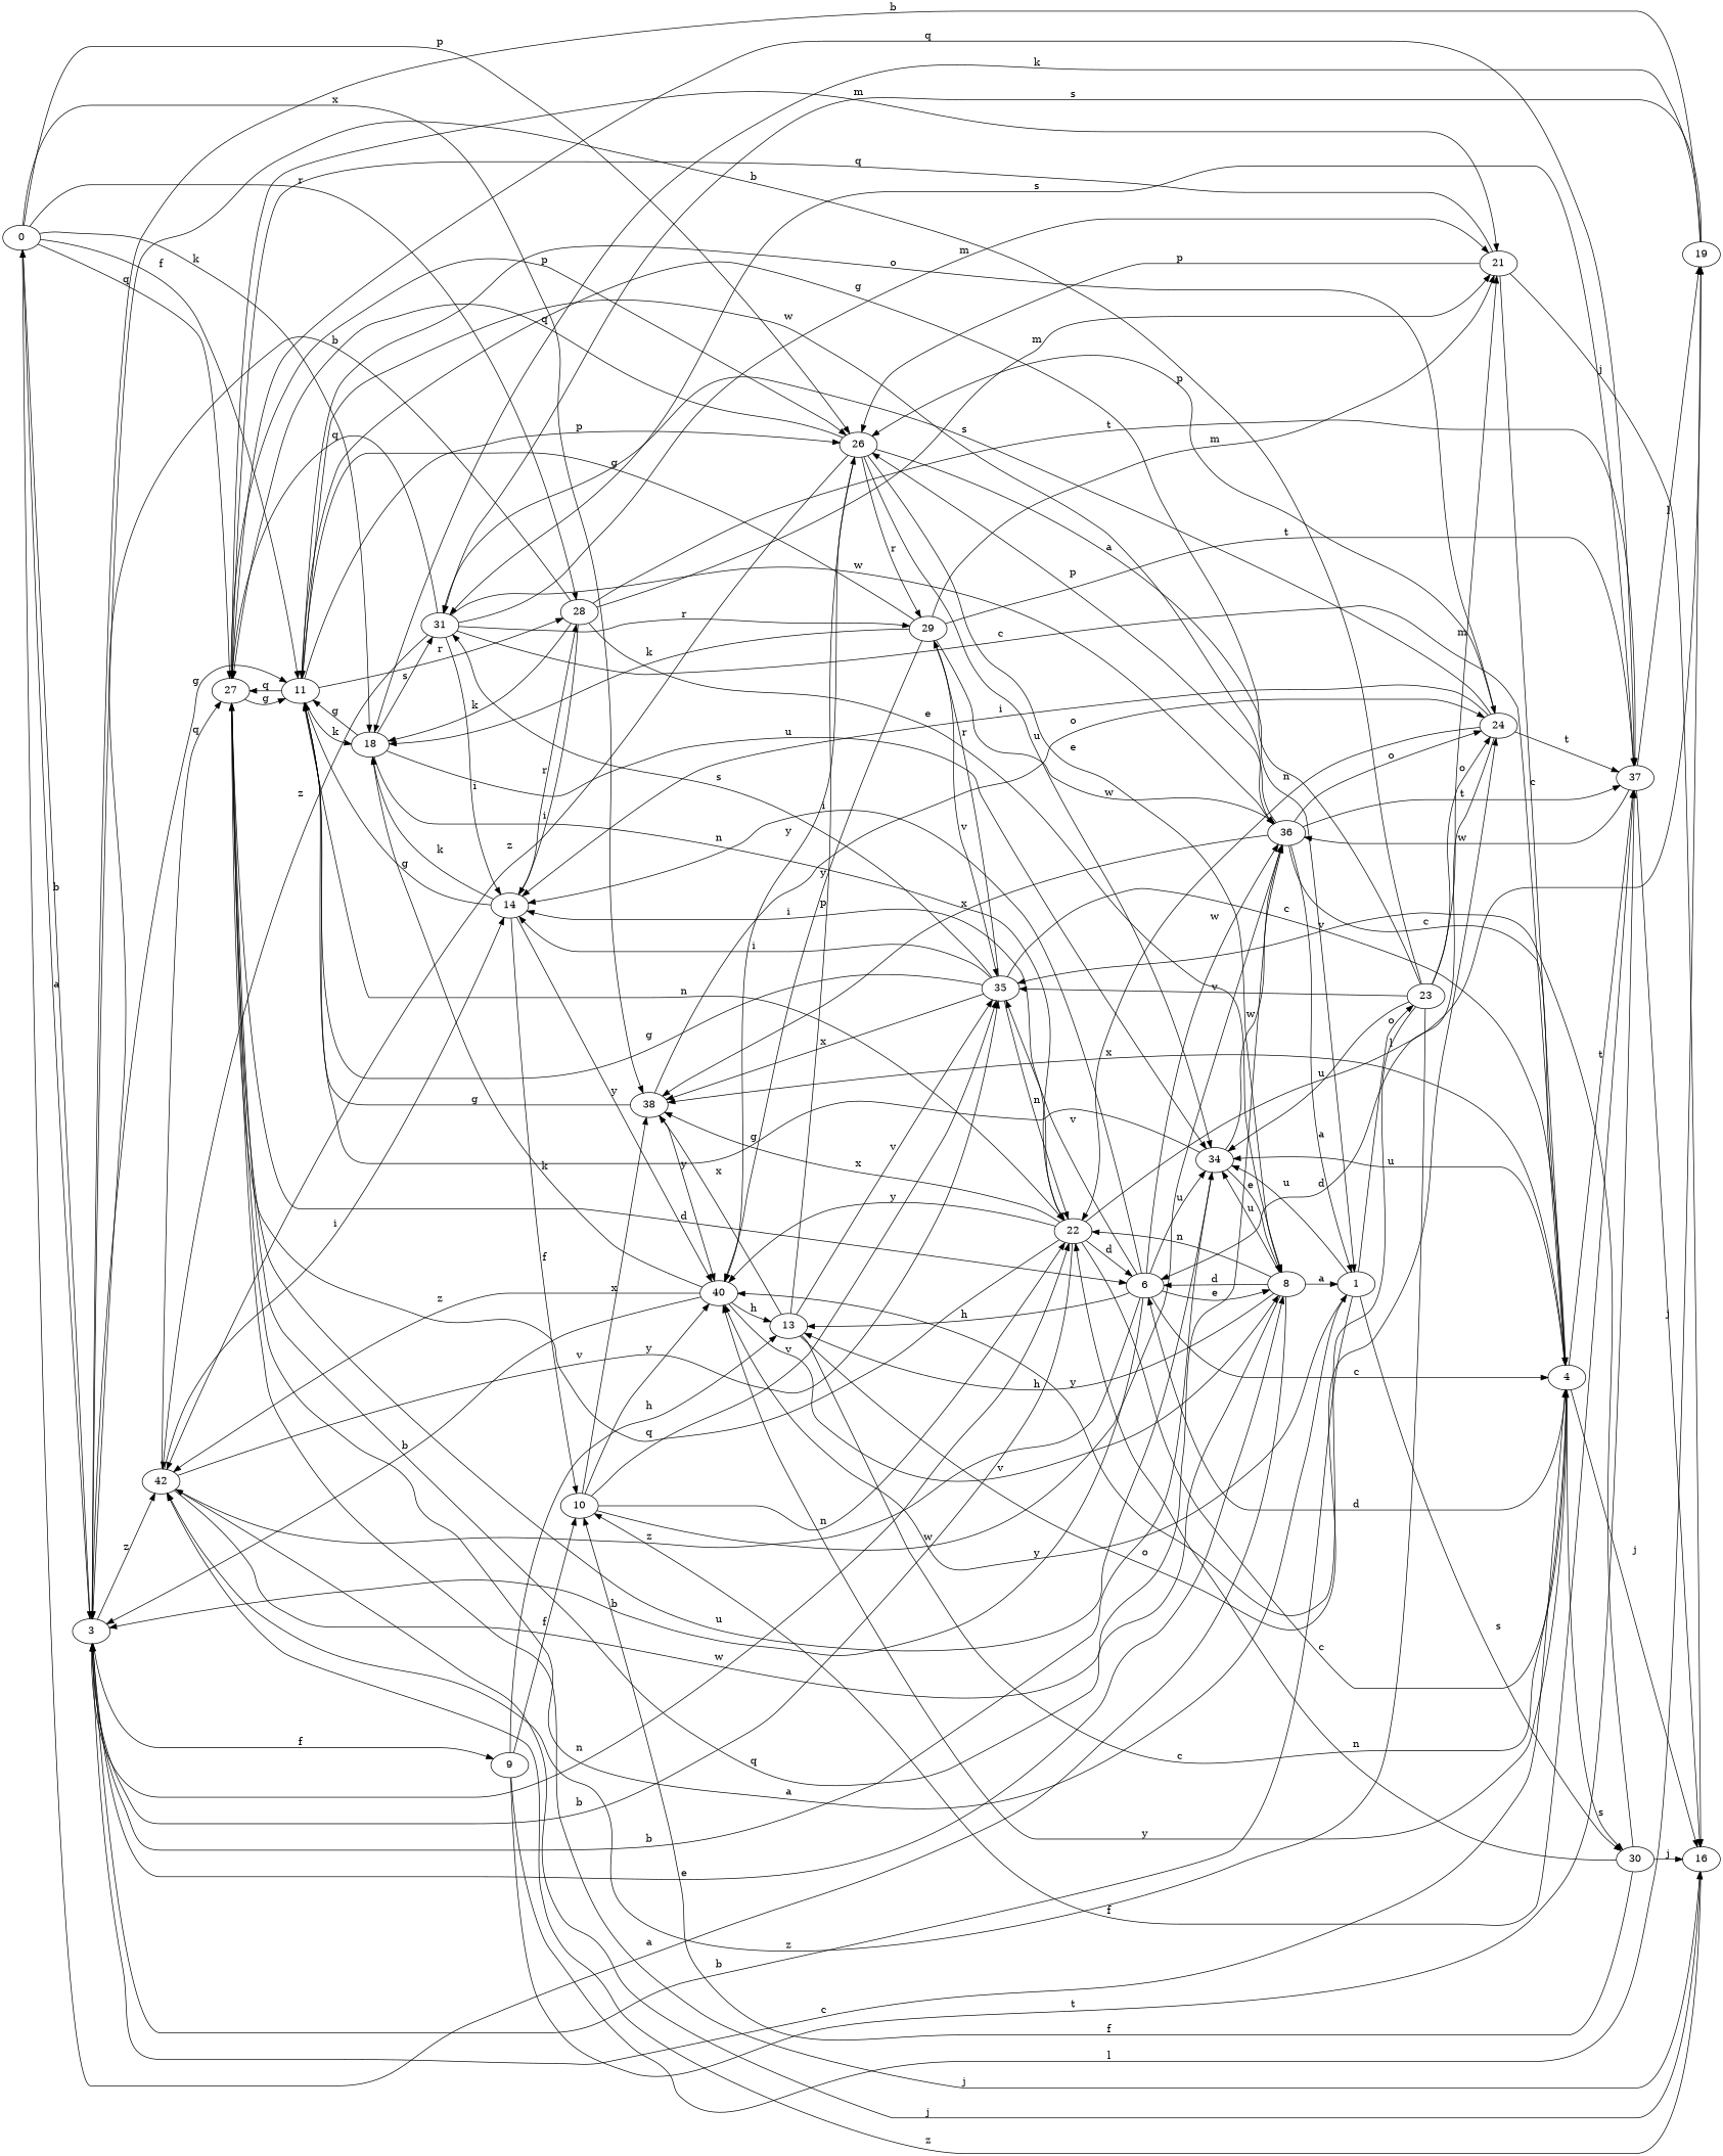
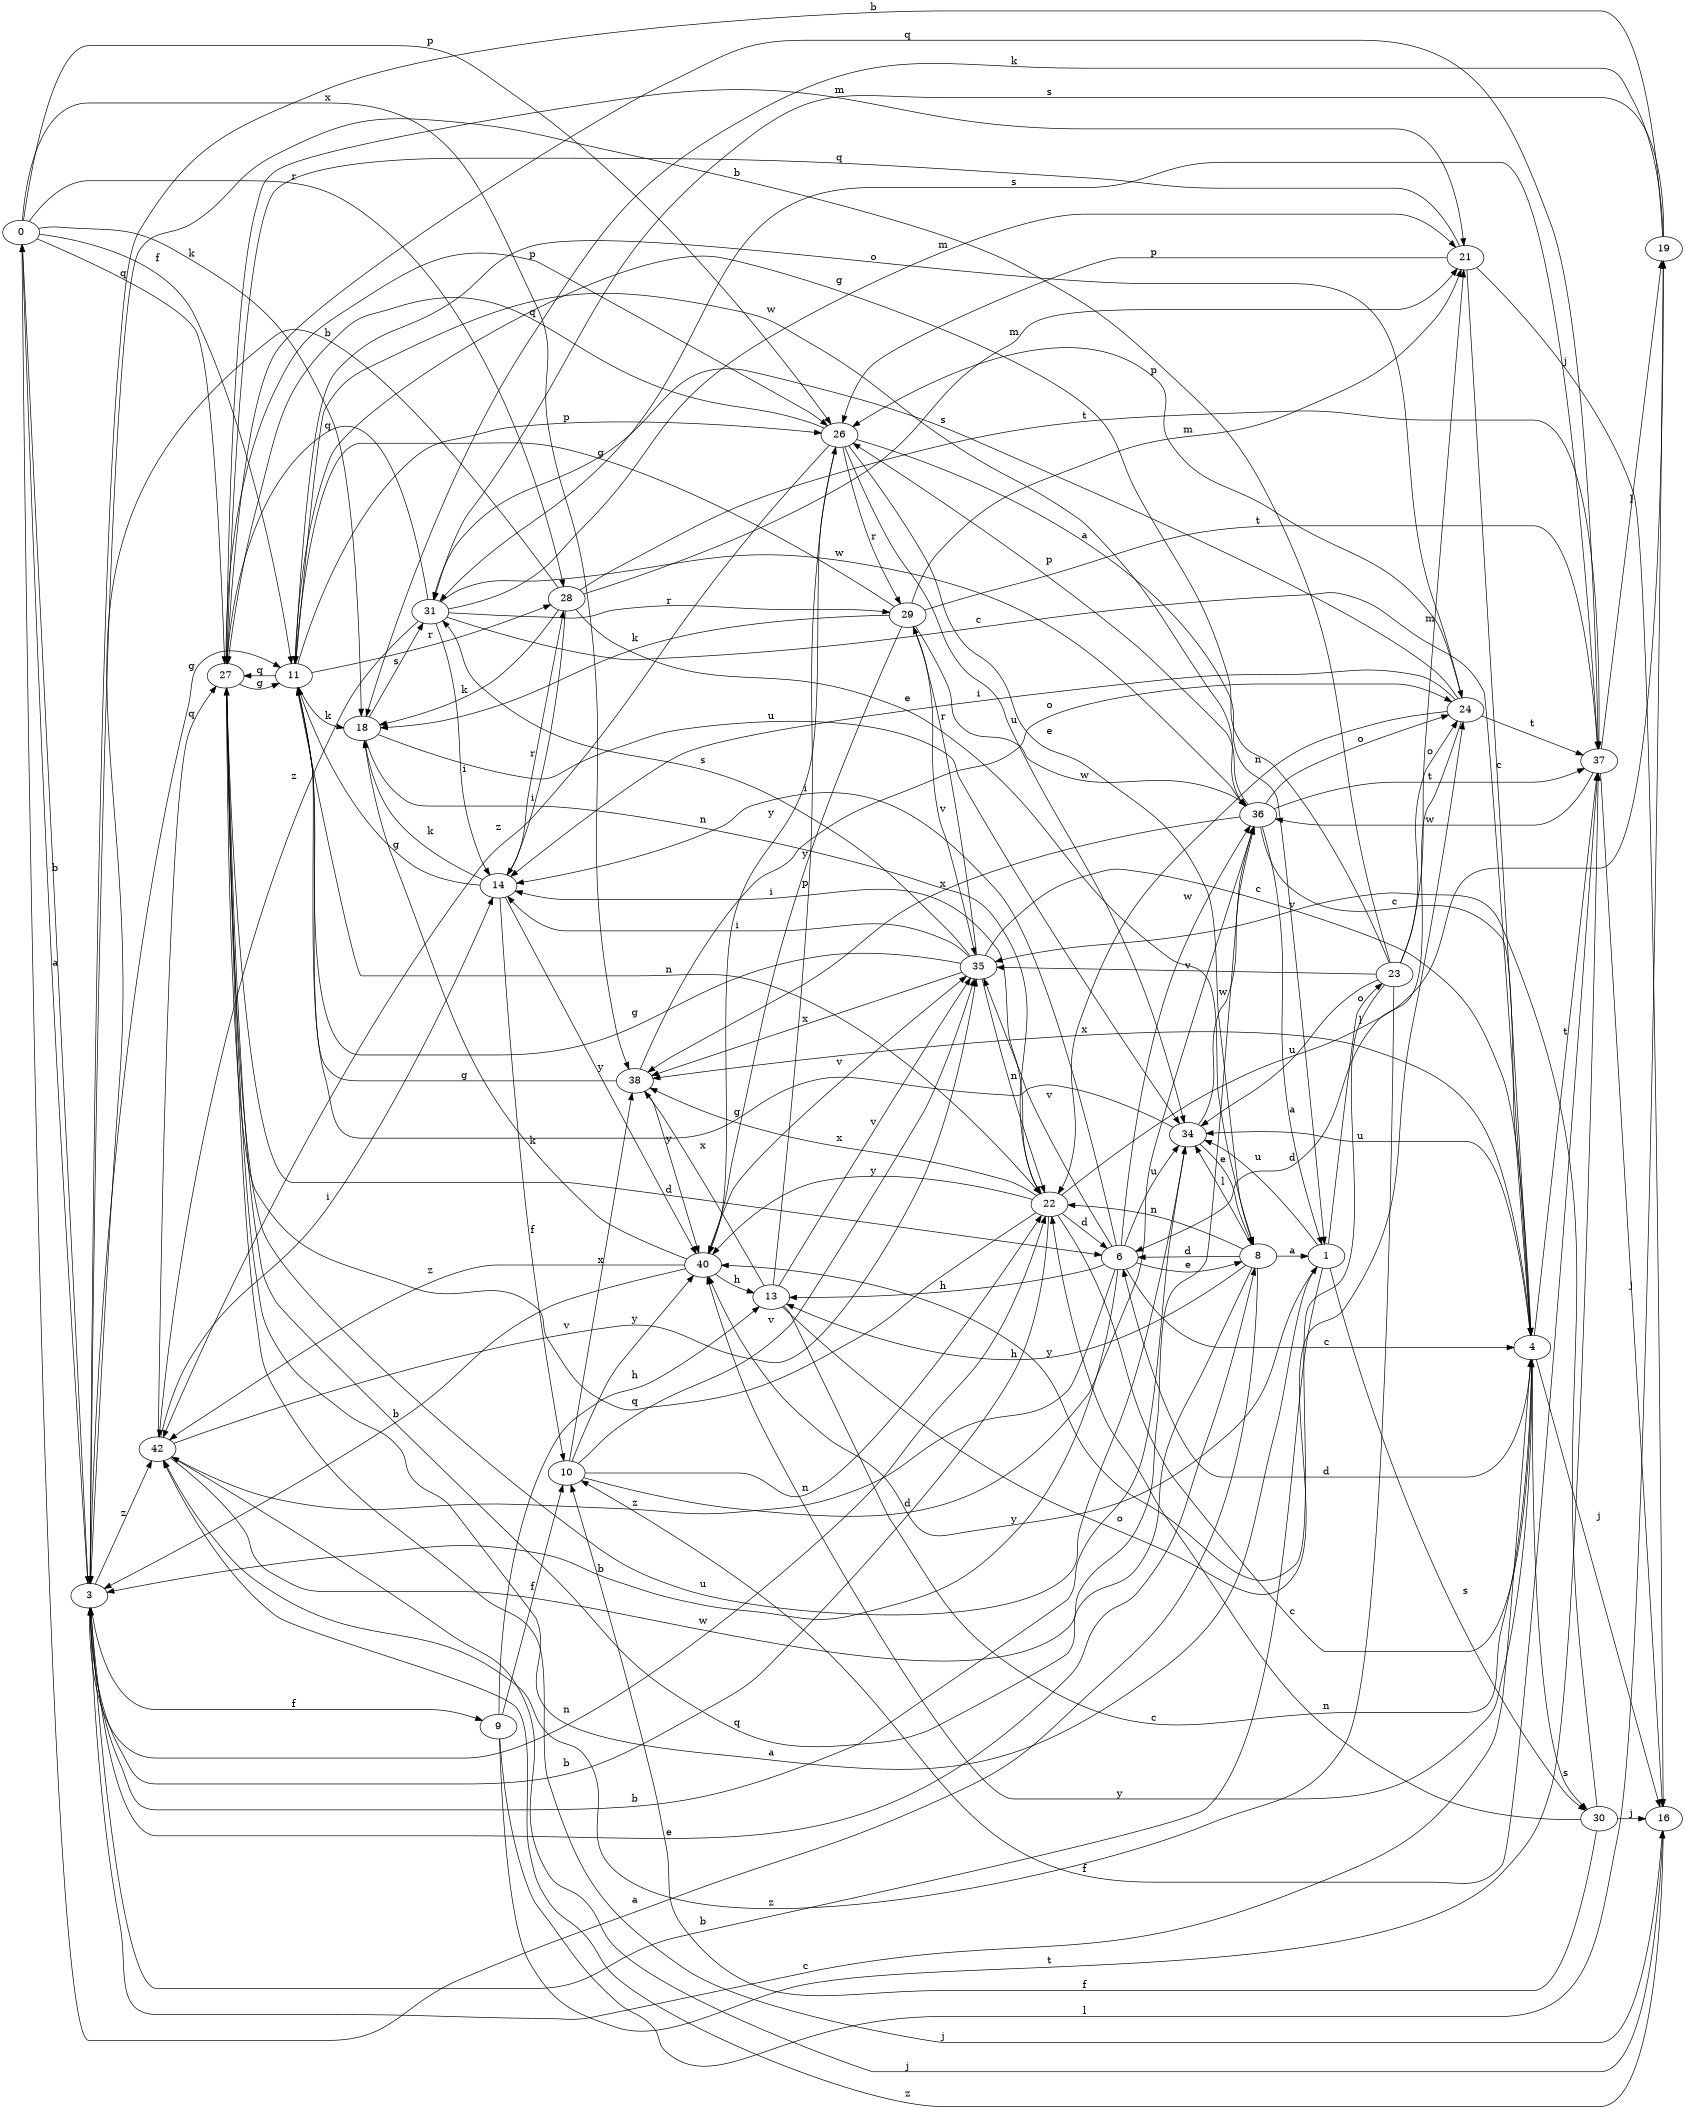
  strict digraph {
    rankdir=LR
    0
    3
    11
    18
    26
    27
    28
    38
    4
    8
    9
    22
    42
    36
    24
    34
    31
    1
    40
    29
    6
    16
    21
    n24 [label=37]
    14
    23
    30
    35
    10
    13
    19
    0 -> 3 [label=b]
    0 -> 11 [label=f]
    0 -> 18 [label=k]
    0 -> 26 [label=p]
    0 -> 27 [label=q]
    0 -> 28 [label=r]
    0 -> 38 [label=x]
    3 -> 0 [label=a]
    3 -> 11 [label=g]
    3 -> 4 [label=c]
    3 -> 8 [label=e]
    3 -> 9 [label=f]
    3 -> 22 [label=n]
    3 -> 42 [label=z]
    11 -> 18 [label=k]
    11 -> 26 [label=p]
    11 -> 27 [label=q]
    11 -> 28 [label=r]
    11 -> 22 [label=n]
    11 -> 36 [label=w]
    11 -> 24 [label=o]
-   18 -> 11 [label=g]
    18 -> 22 [label=n]
    18 -> 34 [label=u]
    18 -> 31 [label=s]
    26 -> 27 [label=q]
    26 -> 8 [label=e]
    26 -> 42 [label=z]
    26 -> 34 [label=u]
    26 -> 1 [label=a]
    26 -> 40 [label=y]
    26 -> 29 [label=r]
    27 -> 11 [label=g]
    27 -> 26 [label=p]
    27 -> 34 [label=u]
    27 -> 1 [label=a]
    27 -> 6 [label=d]
    27 -> 16 [label=j]
    27 -> 21 [label=m]
    28 -> 3 [label=b]
    28 -> 18 [label=k]
    28 -> 8 [label=e]
    28 -> 21 [label=m]
    28 -> n24 [label=t]
    28 -> 14 [label=i]
    38 -> 11 [label=g]
    38 -> 24 [label=o]
    38 -> 40 [label=y]
    4 -> 38 [label=x]
    4 -> 34 [label=u]
    4 -> 40 [label=y]
    4 -> 6 [label=d]
    4 -> 16 [label=j]
    4 -> n24 [label=t]
    4 -> 30 [label=s]
    8 -> 0 [label=a]
    8 -> 27 [label=q]
    8 -> 22 [label=n]
-   8 -> 34 [label=u]
+   8 -> 34 [label=l]
    8 -> 1 [label=a]
    8 -> 6 [label=d]
    8 -> 13 [label=h]
    9 -> n24 [label=t]
    9 -> 10 [label=f]
    9 -> 13 [label=h]
    9 -> 19 [label=l]
    22 -> 3 [label=b]
    22 -> 27 [label=q]
    22 -> 38 [label=x]
    22 -> 4 [label=c]
    22 -> 40 [label=y]
    22 -> 6 [label=d]
    22 -> 14 [label=i]
    22 -> 19 [label=l]
    42 -> 27 [label=q]
    42 -> 36 [label=w]
    42 -> 16 [label=j]
    42 -> 14 [label=i]
    42 -> 35 [label=v]
    36 -> 26 [label=p]
    36 -> 38 [label=x]
    36 -> 4 [label=c]
    36 -> 24 [label=o]
    36 -> 1 [label=a]
    36 -> n24 [label=t]
    24 -> 26 [label=p]
    24 -> 22 [label=n]
    24 -> 31 [label=s]
    24 -> 6 [label=d]
    24 -> n24 [label=t]
    24 -> 14 [label=i]
    34 -> 3 [label=b]
    34 -> 11 [label=g]
    34 -> 8 [label=e]
    34 -> 36 [label=w]
    31 -> 27 [label=q]
    31 -> 4 [label=c]
    31 -> 42 [label=z]
    31 -> 36 [label=w]
    31 -> 29 [label=r]
    31 -> 21 [label=m]
    31 -> 14 [label=i]
    1 -> 3 [label=b]
    1 -> 34 [label=u]
    1 -> 40 [label=y]
    1 -> 23 [label=o]
    1 -> 30 [label=s]
    40 -> 3 [label=b]
    40 -> 18 [label=k]
    40 -> 42 [label=z]
-   40 -> 8 [label=v]
+   40 -> 35 [label=v]
    40 -> 13 [label=h]
    29 -> 11 [label=g]
    29 -> 18 [label=k]
    29 -> 36 [label=w]
    29 -> 40 [label=y]
    29 -> 21 [label=m]
    29 -> n24 [label=t]
    29 -> 35 [label=v]
    6 -> 3 [label=b]
    6 -> 4 [label=c]
    6 -> 8 [label=e]
    6 -> 42 [label=z]
    6 -> 36 [label=w]
    6 -> 34 [label=u]
    6 -> 14 [label=i]
    6 -> 35 [label=v]
    6 -> 13 [label=h]
    16 -> 42 [label=z]
    21 -> 26 [label=p]
    21 -> 27 [label=q]
    21 -> 4 [label=c]
    21 -> 16 [label=j]
    n24 -> 27 [label=q]
    n24 -> 36 [label=w]
    n24 -> 31 [label=s]
    n24 -> 16 [label=j]
    n24 -> 10 [label=f]
    n24 -> 19 [label=l]
    14 -> 11 [label=g]
    14 -> 18 [label=k]
    14 -> 28 [label=r]
    14 -> 40 [label=y]
    14 -> 10 [label=f]
    23 -> 3 [label=b]
    23 -> 11 [label=g]
    23 -> 42 [label=z]
    23 -> 24 [label=o]
    23 -> 34 [label=u]
    23 -> 40 [label=y]
    23 -> 21 [label=m]
    23 -> 35 [label=v]
    30 -> 22 [label=n]
    30 -> 16 [label=j]
    30 -> 35 [label=v]
    30 -> 10 [label=f]
    35 -> 11 [label=g]
    35 -> 38 [label=x]
    35 -> 4 [label=c]
    35 -> 22 [label=n]
    35 -> 31 [label=s]
    35 -> 29 [label=r]
    35 -> 14 [label=i]
    10 -> 38 [label=x]
    10 -> 22 [label=n]
-   10 -> 36 [label=w]
+   10 -> 36 [label=d]
    10 -> 40 [label=y]
    10 -> 35 [label=v]
    13 -> 26 [label=p]
    13 -> 38 [label=x]
    13 -> 4 [label=c]
    13 -> 24 [label=o]
    13 -> 35 [label=v]
    19 -> 3 [label=b]
    19 -> 18 [label=k]
    19 -> 31 [label=s]
  }
